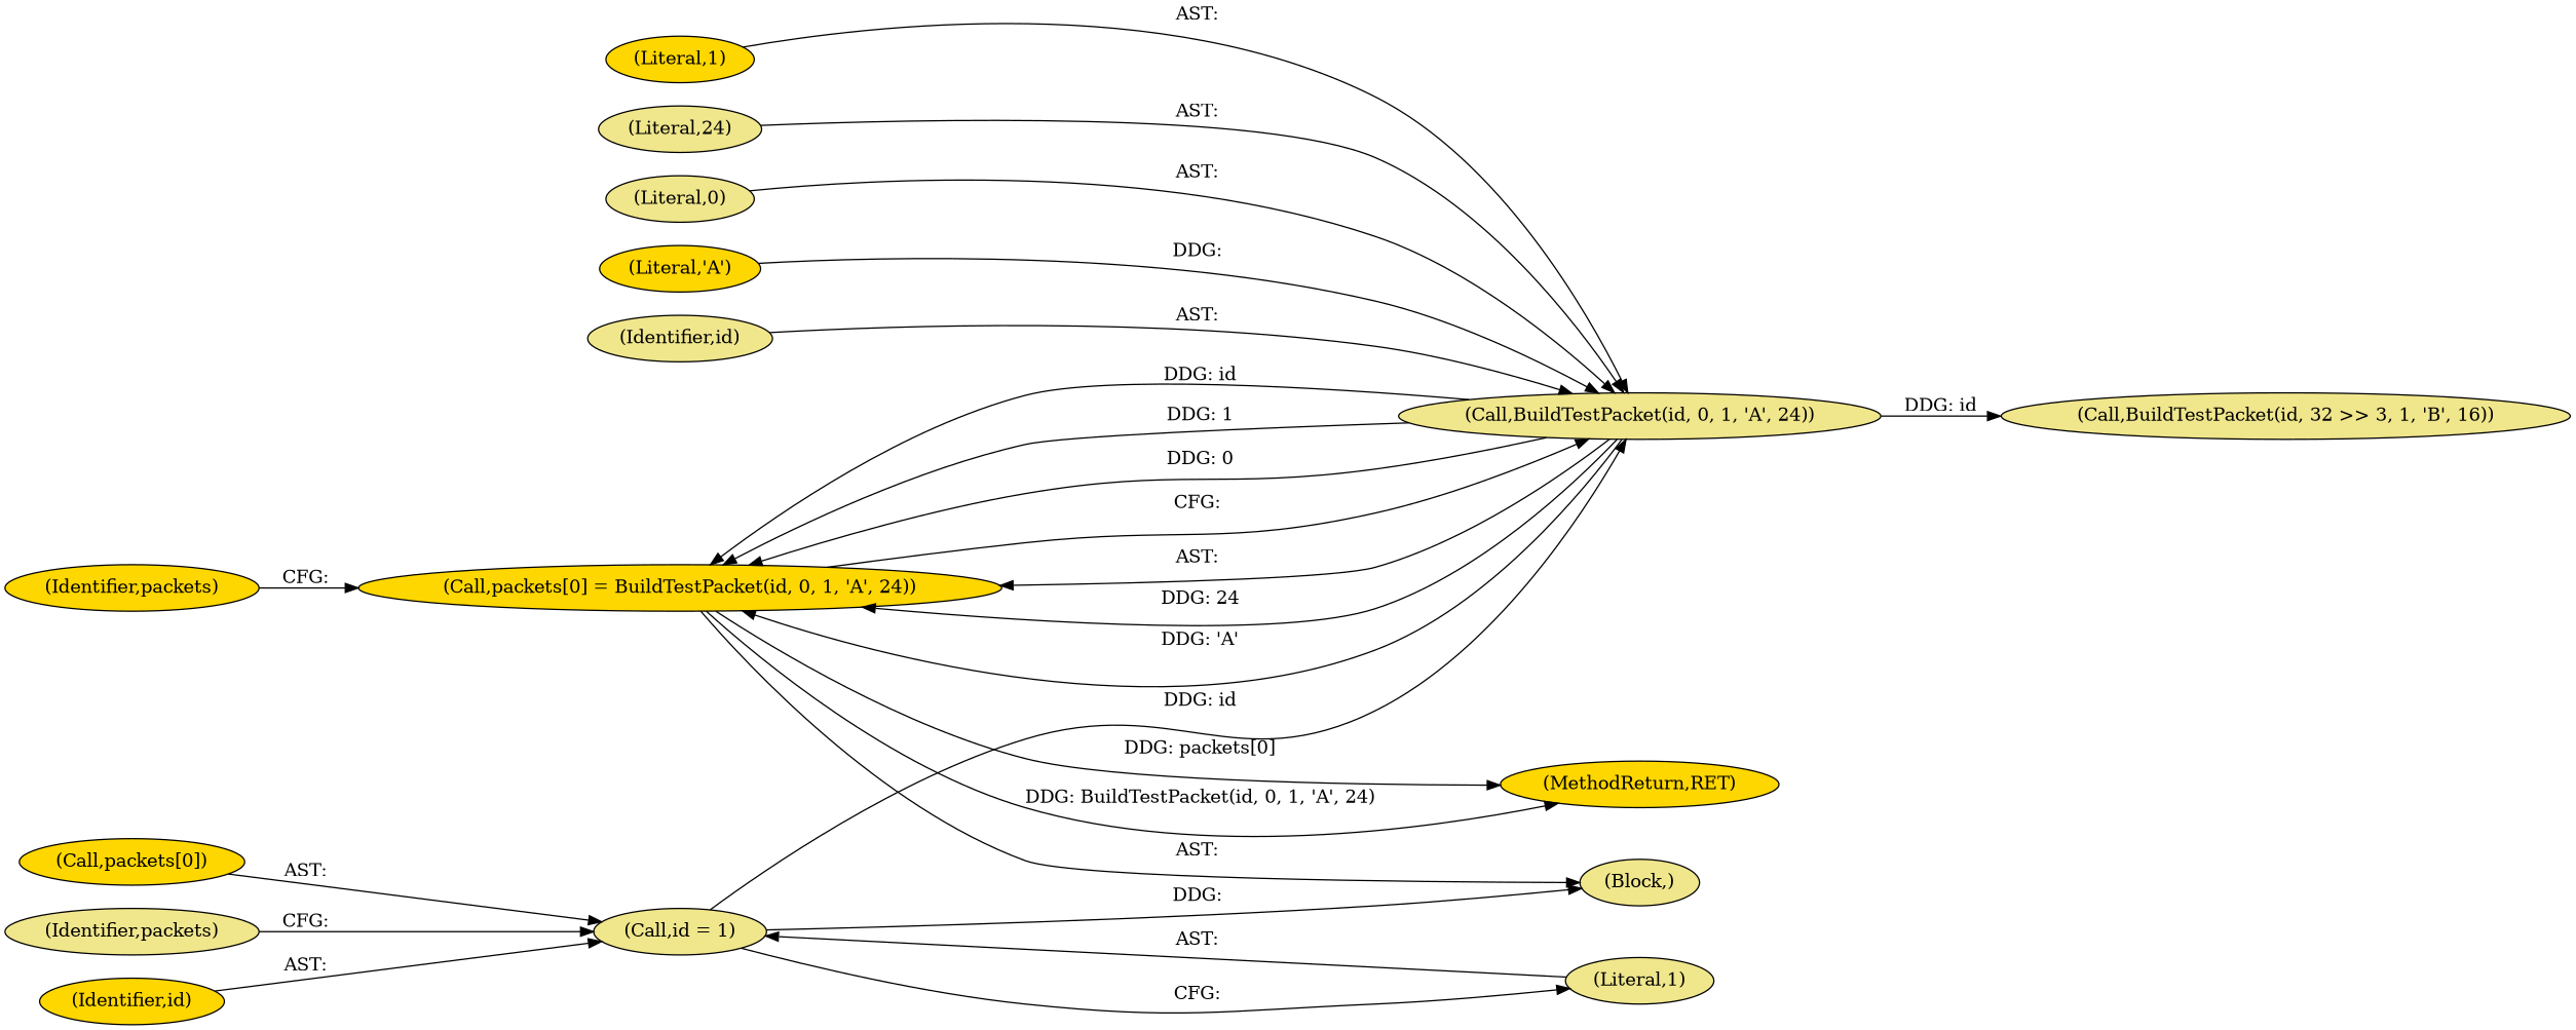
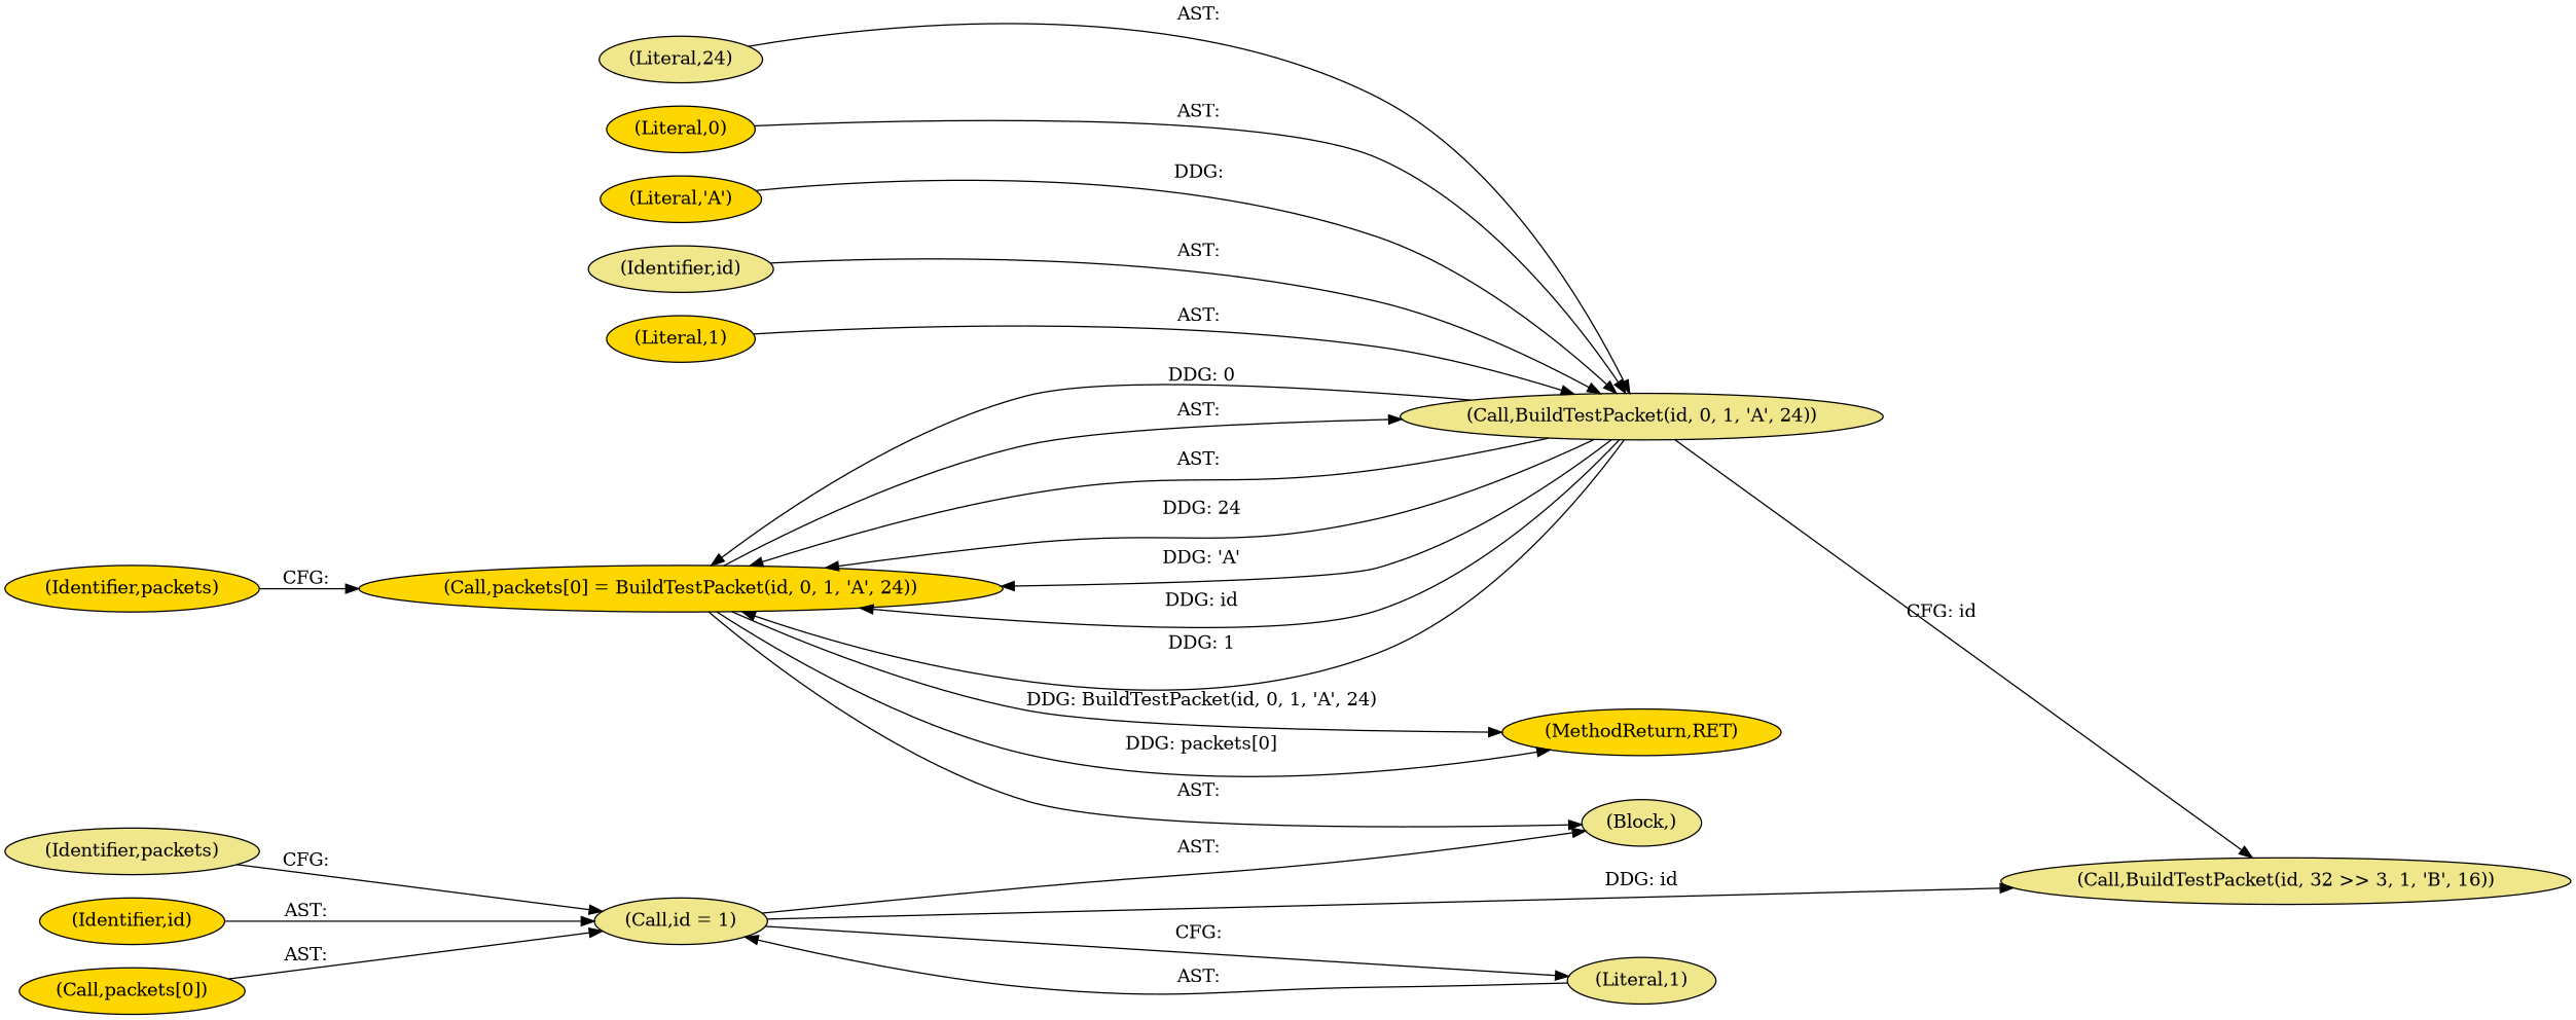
  digraph {
    rankdir=LR
    node [fillcolor=gold style=filled]
    n1 [label="(Call,packets[0] = BuildTestPacket(id, 0, 1, 'A', 24))"]
    n2 [fillcolor=khaki label="(Call,BuildTestPacket(id, 0, 1, 'A', 24))"]
    n3 [fillcolor=khaki label="(Block,)"]
    n4 [label="(MethodReturn,RET)"]
    n5 [fillcolor=khaki label="(Call,BuildTestPacket(id, 32 >> 3, 1, 'B', 16))"]
    n6 [fillcolor=khaki label="(Literal,24)"]
    n7 [fillcolor=khaki label="(Call,id = 1)"]
    n8 [fillcolor=khaki label="(Literal,1)"]
    n9 [label="(Identifier,packets)"]
    n10 [label="(Identifier,id)"]
-   n11 [fillcolor=khaki label="(Literal,0)"]
+   n11 [label="(Literal,0)"]
    n12 [label="(Literal,'A')"]
    n13 [fillcolor=khaki label="(Identifier,id)"]
    n14 [label="(Call,packets[0])"]
    n15 [fillcolor=khaki label="(Identifier,packets)"]
    n16 [label="(Literal,1)"]
-   n1 -> n2 [label="CFG: "]
+   n1 -> n2 [label="AST: "]
    n1 -> n3 [label="AST: "]
    n1 -> n4 [label="DDG: BuildTestPacket(id, 0, 1, 'A', 24)"]
    n1 -> n4 [label="DDG: packets[0]"]
    n2 -> n1 [label="AST: "]
    n2 -> n1 [label="DDG: 24"]
    n2 -> n1 [label="DDG: 'A'"]
    n2 -> n1 [label="DDG: id"]
    n2 -> n1 [label="DDG: 1"]
    n2 -> n1 [label="DDG: 0"]
-   n2 -> n5 [label="DDG: id"]
+   n2 -> n5 [label="CFG: id"]
    n6 -> n2 [label="AST: "]
-   n7 -> n2 [label="DDG: id"]
-   n7 -> n3 [label="DDG: "]
+   n7 -> n5 [label="DDG: id"]
+   n7 -> n3 [label="AST: "]
    n7 -> n8 [label="CFG: "]
    n8 -> n7 [label="AST: "]
    n9 -> n1 [label="CFG: "]
    n10 -> n7 [label="AST: "]
    n11 -> n2 [label="AST: "]
    n12 -> n2 [label="DDG: "]
    n13 -> n2 [label="AST: "]
    n14 -> n7 [label="AST: "]
    n15 -> n7 [label="CFG: "]
    n16 -> n2 [label="AST: "]
  }
